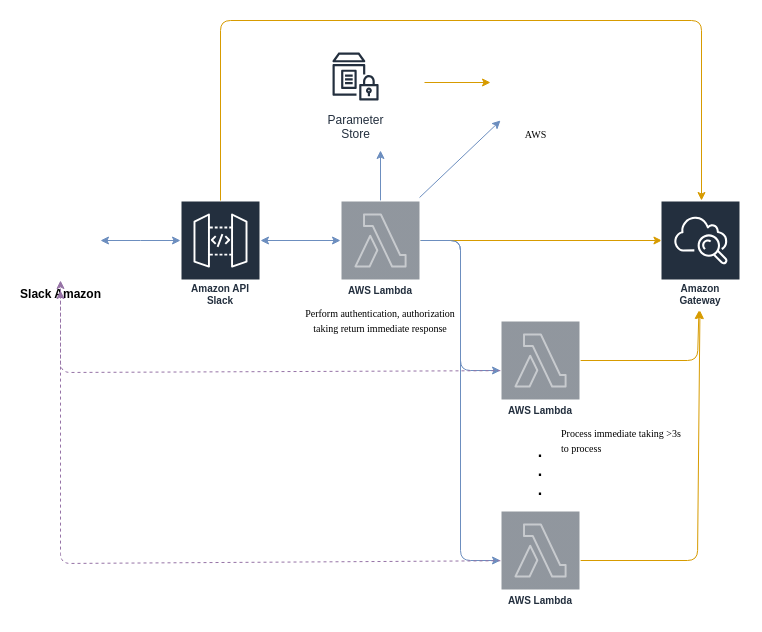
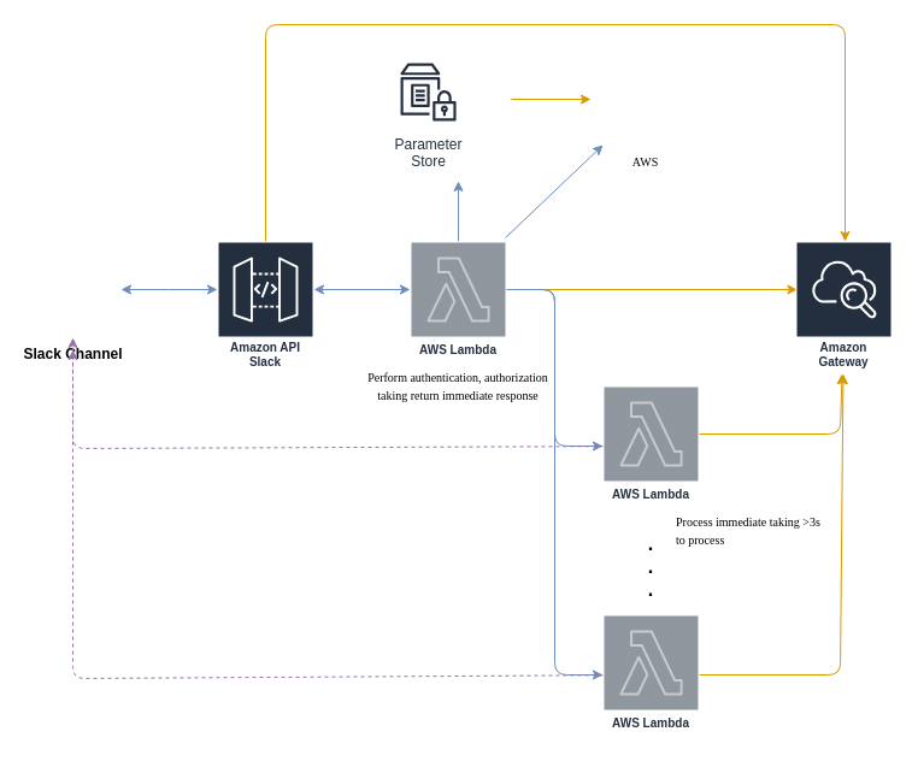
  <mxCell id="0" />
  <mxCell id="1" parent="0" />
  <mxCell id="2" value="" style="endArrow=classic;html=1;fillColor=#dae8fc;strokeColor=#6c8ebf;" edge="1" parent="1"><mxGeometry width="50" height="50" relative="1" as="geometry"><mxPoint x="420" y="240" as="sourcePoint" /><mxPoint x="500" y="560" as="targetPoint" /><Array as="points"><mxPoint x="460" y="240" /><mxPoint x="460" y="560" /></Array></mxGeometry></mxCell>
  <mxCell id="3" style="edgeStyle=orthogonalEdgeStyle;rounded=0;orthogonalLoop=1;jettySize=auto;html=1;exitX=1;exitY=0.5;exitDx=0;exitDy=0;startArrow=classic;startFill=1;fillColor=#dae8fc;strokeColor=#6c8ebf;" edge="1" parent="1" source="4"><mxGeometry relative="1" as="geometry"><mxPoint x="180" y="240" as="targetPoint" /></mxGeometry></mxCell>
- <mxCell id="4" value="&lt;b&gt;Slack Amazon&lt;br&gt;&lt;/b&gt;" style="shape=image;html=1;verticalAlign=top;verticalLabelPosition=bottom;labelBackgroundColor=#ffffff;imageAspect=0;aspect=fixed;image=https://cdn4.iconfinder.com/data/icons/logos-and-brands/512/306_Slack_logo-128.png" vertex="1" parent="1"><mxGeometry x="20" y="200" width="80" height="80" as="geometry" /></mxCell>
+ <mxCell id="4" value="&lt;b&gt;Slack Channel&lt;br&gt;&lt;/b&gt;" style="shape=image;html=1;verticalAlign=top;verticalLabelPosition=bottom;labelBackgroundColor=#ffffff;imageAspect=0;aspect=fixed;image=https://cdn4.iconfinder.com/data/icons/logos-and-brands/512/306_Slack_logo-128.png" vertex="1" parent="1"><mxGeometry x="20" y="200" width="80" height="80" as="geometry" /></mxCell>
  <mxCell id="5" style="edgeStyle=orthogonalEdgeStyle;rounded=0;orthogonalLoop=1;jettySize=auto;html=1;startArrow=classic;startFill=1;fillColor=#dae8fc;strokeColor=#6c8ebf;" edge="1" parent="1"><mxGeometry relative="1" as="geometry"><mxPoint x="340" y="240" as="targetPoint" /><mxPoint x="260" y="240" as="sourcePoint" /></mxGeometry></mxCell>
  <mxCell id="6" value="" style="endArrow=classic;html=1;entryX=0;entryY=0.5;entryDx=0;entryDy=0;entryPerimeter=0;exitX=1;exitY=0.5;exitDx=0;exitDy=0;exitPerimeter=0;fillColor=#ffe6cc;strokeColor=#d79b00;" edge="1" parent="1"><mxGeometry width="50" height="50" relative="1" as="geometry"><mxPoint x="420" y="240" as="sourcePoint" /><mxPoint x="661.46" y="240" as="targetPoint" /></mxGeometry></mxCell>
  <mxCell id="7" value="" style="endArrow=classic;html=1;fillColor=#dae8fc;strokeColor=#6c8ebf;" edge="1" parent="1" target="21"><mxGeometry width="50" height="50" relative="1" as="geometry"><mxPoint x="420" y="240" as="sourcePoint" /><mxPoint x="500" y="360" as="targetPoint" /><Array as="points"><mxPoint x="460" y="240" /><mxPoint x="460" y="370" /></Array></mxGeometry></mxCell>
  <mxCell id="8" value="" style="endArrow=classic;html=1;fillColor=#ffe6cc;strokeColor=#d79b00;" edge="1" parent="1" target="18"><mxGeometry width="50" height="50" relative="1" as="geometry"><mxPoint x="580" y="360" as="sourcePoint" /><mxPoint x="697.085" y="280" as="targetPoint" /><Array as="points"><mxPoint x="697" y="360" /></Array></mxGeometry></mxCell>
  <mxCell id="9" value="" style="endArrow=classic;html=1;exitX=0.5;exitY=0;exitDx=0;exitDy=0;exitPerimeter=0;fillColor=#dae8fc;strokeColor=#6c8ebf;" edge="1" parent="1"><mxGeometry width="50" height="50" relative="1" as="geometry"><mxPoint x="380" y="200" as="sourcePoint" /><mxPoint x="380" y="150" as="targetPoint" /></mxGeometry></mxCell>
  <mxCell id="10" value="" style="endArrow=classic;html=1;entryX=0;entryY=1;entryDx=0;entryDy=0;exitX=0.988;exitY=-0.037;exitDx=0;exitDy=0;exitPerimeter=0;fillColor=#dae8fc;strokeColor=#6c8ebf;" edge="1" parent="1" target="23"><mxGeometry width="50" height="50" relative="1" as="geometry"><mxPoint x="419.04" y="197.04" as="sourcePoint" /><mxPoint x="525" y="126" as="targetPoint" /></mxGeometry></mxCell>
  <mxCell id="11" value="" style="endArrow=classic;html=1;entryX=0;entryY=0.45;entryDx=0;entryDy=0;entryPerimeter=0;exitX=1.05;exitY=0.525;exitDx=0;exitDy=0;exitPerimeter=0;fillColor=#ffe6cc;strokeColor=#d79b00;" edge="1" parent="1"><mxGeometry width="50" height="50" relative="1" as="geometry"><mxPoint x="424" y="82" as="sourcePoint" /><mxPoint x="490" y="82" as="targetPoint" /></mxGeometry></mxCell>
  <mxCell id="12" value="" style="endArrow=classic;html=1;fillColor=#ffe6cc;strokeColor=#d79b00;" edge="1" parent="1" target="18"><mxGeometry width="50" height="50" relative="1" as="geometry"><mxPoint x="580" y="560" as="sourcePoint" /><mxPoint x="697.074" y="280" as="targetPoint" /><Array as="points"><mxPoint x="697" y="560" /></Array></mxGeometry></mxCell>
  <mxCell id="13" value="&lt;div style=&quot;font-size: 16px&quot;&gt;&lt;font style=&quot;font-size: 16px&quot;&gt;&lt;b&gt;.&lt;/b&gt;&lt;/font&gt;&lt;/div&gt;&lt;div style=&quot;font-size: 16px&quot;&gt;&lt;font style=&quot;font-size: 16px&quot;&gt;&lt;b&gt;.&lt;/b&gt;&lt;/font&gt;&lt;/div&gt;&lt;div style=&quot;font-size: 16px&quot;&gt;&lt;font style=&quot;font-size: 16px&quot;&gt;&lt;b&gt;.&lt;br&gt;&lt;/b&gt;&lt;/font&gt;&lt;/div&gt;" style="text;html=1;strokeColor=none;fillColor=none;align=center;verticalAlign=middle;whiteSpace=wrap;rounded=0;" vertex="1" parent="1"><mxGeometry x="520" y="440" width="40" height="60" as="geometry" /></mxCell>
  <mxCell id="14" value="" style="endArrow=classic;html=1;dashed=1;fillColor=#e1d5e7;strokeColor=#9673a6;" edge="1" parent="1" source="21"><mxGeometry width="50" height="50" relative="1" as="geometry"><mxPoint x="500" y="389.04" as="sourcePoint" /><mxPoint x="60" y="290" as="targetPoint" /><Array as="points"><mxPoint x="60" y="372" /></Array></mxGeometry></mxCell>
  <mxCell id="15" value="" style="endArrow=classic;html=1;entryX=0.5;entryY=1;entryDx=0;entryDy=0;dashed=1;fillColor=#e1d5e7;strokeColor=#9673a6;" edge="1" parent="1" target="4" source="22"><mxGeometry width="50" height="50" relative="1" as="geometry"><mxPoint x="500" y="590" as="sourcePoint" /><mxPoint x="160" y="560" as="targetPoint" /><Array as="points"><mxPoint x="60" y="563" /></Array></mxGeometry></mxCell>
  <mxCell id="16" value="Amazon API Slack" style="outlineConnect=0;fontColor=#232F3E;gradientColor=none;strokeColor=#ffffff;fillColor=#232F3E;dashed=0;verticalLabelPosition=middle;verticalAlign=bottom;align=center;html=1;whiteSpace=wrap;fontSize=10;fontStyle=1;spacing=3;shape=mxgraph.aws4.productIcon;prIcon=mxgraph.aws4.api_gateway;" vertex="1" parent="1"><mxGeometry x="180" y="200" width="80" height="110" as="geometry" /></mxCell>
  <mxCell id="17" value="Parameter&#10;Store" style="outlineConnect=0;fontColor=#232F3E;gradientColor=none;strokeColor=#232F3E;fillColor=#ffffff;dashed=0;verticalLabelPosition=bottom;verticalAlign=top;align=center;html=1;fontSize=12;fontStyle=0;aspect=fixed;shape=mxgraph.aws4.resourceIcon;resIcon=mxgraph.aws4.parameter_store;" vertex="1" parent="1"><mxGeometry x="325" y="46" width="60" height="60" as="geometry" /></mxCell>
  <mxCell id="18" value="Amazon Gateway" style="outlineConnect=0;fontColor=#232F3E;gradientColor=none;strokeColor=#ffffff;fillColor=#232F3E;dashed=0;verticalLabelPosition=middle;verticalAlign=bottom;align=center;html=1;whiteSpace=wrap;fontSize=10;fontStyle=1;spacing=3;shape=mxgraph.aws4.productIcon;prIcon=mxgraph.aws4.cloudwatch;" vertex="1" parent="1"><mxGeometry x="660" y="200" width="80" height="110" as="geometry" /></mxCell>
  <mxCell id="19" value="" style="endArrow=classic;html=1;fillColor=#ffe6cc;strokeColor=#d79b00;" edge="1" parent="1" source="16"><mxGeometry width="50" height="50" relative="1" as="geometry"><mxPoint x="100" y="140" as="sourcePoint" /><mxPoint x="701" y="200" as="targetPoint" /><Array as="points"><mxPoint x="220" y="20" /><mxPoint x="701" y="20" /></Array></mxGeometry></mxCell>
  <mxCell id="20" value="AWS Lambda" style="outlineConnect=0;fontColor=#232F3E;gradientColor=none;strokeColor=#ffffff;fillColor=#232F3E;dashed=0;verticalLabelPosition=middle;verticalAlign=bottom;align=center;html=1;whiteSpace=wrap;fontSize=10;fontStyle=1;spacing=3;shape=mxgraph.aws4.productIcon;prIcon=mxgraph.aws4.lambda;opacity=50;" vertex="1" parent="1"><mxGeometry x="340" y="200" width="80" height="100" as="geometry" /></mxCell>
  <mxCell id="21" value="AWS Lambda" style="outlineConnect=0;fontColor=#232F3E;gradientColor=none;strokeColor=#ffffff;fillColor=#232F3E;dashed=0;verticalLabelPosition=middle;verticalAlign=bottom;align=center;html=1;whiteSpace=wrap;fontSize=10;fontStyle=1;spacing=3;shape=mxgraph.aws4.productIcon;prIcon=mxgraph.aws4.lambda;opacity=50;" vertex="1" parent="1"><mxGeometry x="500" y="320" width="80" height="100" as="geometry" /></mxCell>
  <mxCell id="22" value="AWS Lambda" style="outlineConnect=0;fontColor=#232F3E;gradientColor=none;strokeColor=#ffffff;fillColor=#232F3E;dashed=0;verticalLabelPosition=middle;verticalAlign=bottom;align=center;html=1;whiteSpace=wrap;fontSize=10;fontStyle=1;spacing=3;shape=mxgraph.aws4.productIcon;prIcon=mxgraph.aws4.lambda;opacity=50;" vertex="1" parent="1"><mxGeometry x="500" y="510" width="80" height="100" as="geometry" /></mxCell>
  <mxCell id="23" value="&lt;font style=&quot;font-size: 10px&quot; face=&quot;Verdana&quot;&gt;AWS&lt;/font&gt;" style="shape=image;html=1;verticalAlign=top;verticalLabelPosition=bottom;labelBackgroundColor=#ffffff;imageAspect=0;aspect=fixed;image=https://cdn2.iconfinder.com/data/icons/freecns-cumulus/16/519655-159_Key-128.png;opacity=50;" vertex="1" parent="1"><mxGeometry x="500" y="50" width="70" height="70" as="geometry" /></mxCell>
  <mxCell id="24" value="&lt;font style=&quot;font-size: 10px&quot; face=&quot;Verdana&quot;&gt;Perform authentication, authorization taking return immediate response&lt;br&gt;&lt;/font&gt;" style="text;html=1;strokeColor=none;fillColor=none;align=center;verticalAlign=middle;whiteSpace=wrap;rounded=0;opacity=50;" vertex="1" parent="1"><mxGeometry x="300" y="290" width="160" height="60" as="geometry" /></mxCell>
  <mxCell id="25" value="&lt;div align=&quot;left&quot;&gt;&lt;font style=&quot;font-size: 10px&quot; face=&quot;Verdana&quot;&gt;Process immediate taking &amp;gt;3s to process&lt;/font&gt;&lt;br&gt;&lt;/div&gt;" style="text;html=1;strokeColor=none;fillColor=none;align=center;verticalAlign=middle;whiteSpace=wrap;rounded=0;opacity=50;" vertex="1" parent="1"><mxGeometry x="560" y="410" width="130" height="60" as="geometry" /></mxCell>
